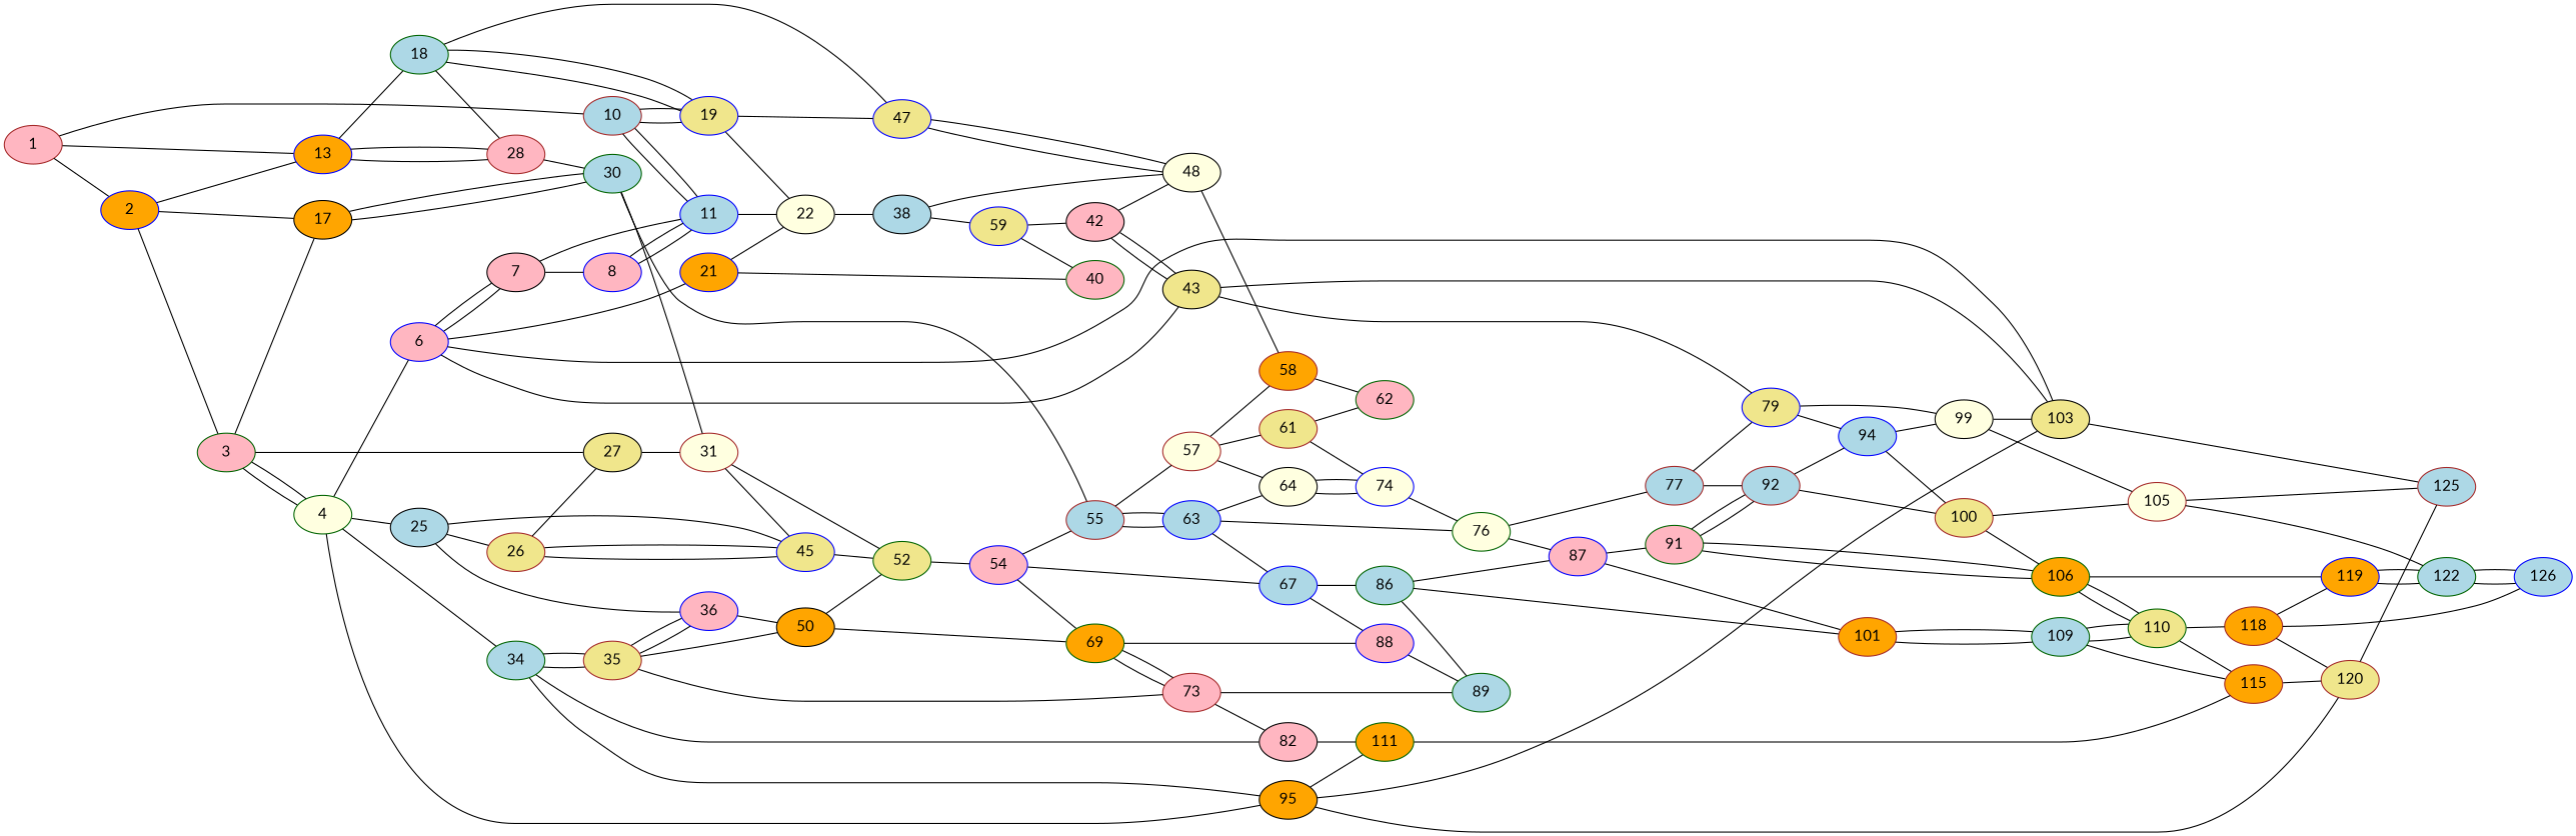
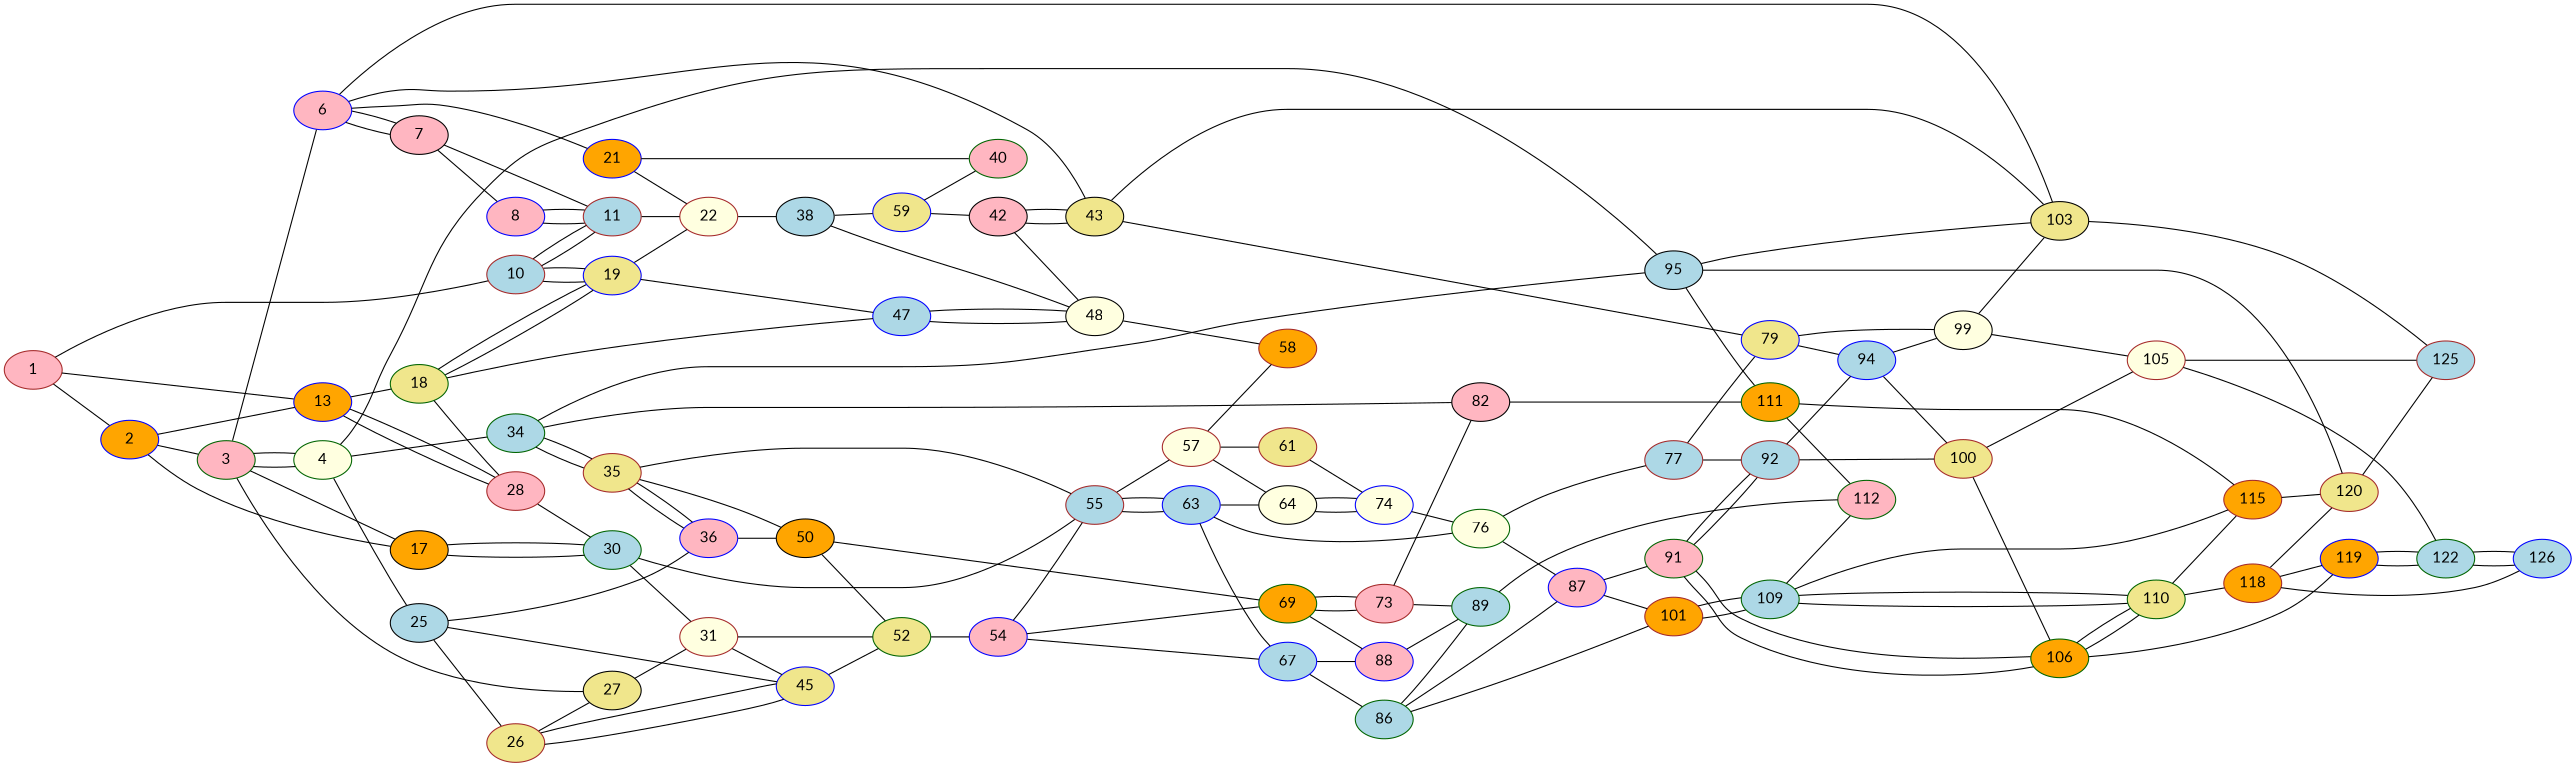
  graph {
    fontname=Lato
    rankdir=LR
    node [color=brown fillcolor=lightblue fontname=Lato style=filled]
    edge [fontname=Lato]
    1 [fillcolor=lightpink super="+9"]
    2 [color=blue fillcolor=orange super="+12"]
    10
    13 [color=blue fillcolor=orange super="+14"]
    3 [color=darkgreen fillcolor=lightpink super="+16"]
    17 [color=black fillcolor=orange]
-   11 [color=blue super="+15"]
+   11 [super="+15"]
    19 [color=blue fillcolor=khaki super="+23"]
-   18 [color=darkgreen super="+29"]
+   18 [color=darkgreen fillcolor=khaki super="+29"]
    28 [fillcolor=lightpink]
    4 [color=darkgreen fillcolor=lightyellow super="+5"]
    27 [color=black fillcolor=khaki]
    30 [color=darkgreen super="+33"]
    6 [color=blue fillcolor=lightpink super="+20"]
    25 [color=black super="+37"]
    34 [color=darkgreen super="+81"]
-   95 [color=black fillcolor=orange super="+127"]
+   95 [color=black super="+127"]
    31 [fillcolor=lightyellow super="+32"]
    7 [color=black fillcolor=lightpink]
    21 [color=blue fillcolor=orange]
    43 [color=black fillcolor=khaki super="+44"]
    103 [color=black fillcolor=khaki super="+108"]
    26 [fillcolor=khaki]
    36 [color=blue fillcolor=lightpink]
    45 [color=blue fillcolor=khaki super="+46"]
    35 [fillcolor=khaki super="+71"]
    82 [color=black fillcolor=lightpink]
    111 [color=darkgreen fillcolor=orange super="+114"]
    120 [fillcolor=khaki super="+128"]
    8 [color=blue fillcolor=lightpink]
-   22 [color=black fillcolor=lightyellow super="+24"]
+   22 [fillcolor=lightyellow super="+24"]
    40 [color=darkgreen fillcolor=lightpink]
    79 [color=blue fillcolor=khaki super="+80"]
    125
-   47 [color=blue fillcolor=khaki]
+   47 [color=blue]
    38 [color=black]
    55 [super="+56"]
    48 [color=black fillcolor=lightyellow super="+49"]
    n39 [color=blue fillcolor=khaki label=59 super="+41"]
    50 [color=black fillcolor=orange super="+51"]
    52 [color=darkgreen fillcolor=khaki super="+53"]
    57 [fillcolor=lightyellow super="+60"]
    63 [color=blue super="+68"]
    54 [color=blue fillcolor=lightpink super="+66"]
    73 [fillcolor=lightpink super="+83"]
    69 [color=darkgreen fillcolor=orange super="+70"]
    89 [color=darkgreen super="+96"]
    42 [color=black fillcolor=lightpink]
    58 [fillcolor=orange super="+59"]
    94 [color=blue super="+98"]
    99 [color=black fillcolor=lightyellow super="+102"]
-   62 [color=darkgreen fillcolor=lightpink super="+65"]
    88 [color=blue fillcolor=lightpink]
    67 [color=blue super="+85"]
    86 [color=darkgreen super="+97"]
    61 [fillcolor=khaki super="+72"]
    64 [color=black fillcolor=lightyellow]
    76 [color=darkgreen fillcolor=lightyellow super="+84"]
    74 [color=blue fillcolor=lightyellow super="+75"]
    77 [super="+78"]
    87 [color=blue fillcolor=lightpink super="+90"]
    101 [fillcolor=orange]
+   112 [color=darkgreen fillcolor=lightpink]
    92 [super="+93"]
    91 [color=darkgreen fillcolor=lightpink]
    100 [fillcolor=khaki super="+104"]
    105 [fillcolor=lightyellow super="+124"]
    115 [fillcolor=orange super="+116"]
    109 [color=darkgreen super="+113"]
    106 [color=darkgreen fillcolor=orange super="+107"]
    110 [color=darkgreen fillcolor=khaki super="+117"]
    119 [color=blue fillcolor=orange]
    122 [color=darkgreen super="+123"]
    126 [color=blue]
    118 [fillcolor=orange super="+121"]
    1 -- 2
    1 -- 10
    1 -- 13
    2 -- 13
    2 -- 3
    2 -- 17
    10 -- 11
    10 -- 11
    10 -- 19
    10 -- 19
    13 -- 18
    13 -- 28
    13 -- 28
    3 -- 17
    3 -- 4
    3 -- 4
    3 -- 27
    17 -- 30
    17 -- 30
    11 -- 22
    19 -- 22
    19 -- 47
    18 -- 19
    18 -- 19
    18 -- 28
    18 -- 47
    28 -- 30
-   4 -- 6
+   3 -- 6
    4 -- 25
    4 -- 34
    4 -- 95
    27 -- 31
    30 -- 31
    30 -- 55
    6 -- 7
    6 -- 7
    6 -- 21
    6 -- 43
    6 -- 103
    25 -- 26
    25 -- 36
    25 -- 45
    34 -- 95
    34 -- 35
    34 -- 35
    34 -- 82
    95 -- 103
    95 -- 111
    95 -- 120
    31 -- 45
    31 -- 52
    7 -- 11
    7 -- 8
    21 -- 22
    21 -- 40
    43 -- 103
    43 -- 79
    103 -- 125
    26 -- 27
    26 -- 45
    26 -- 45
    36 -- 50
    45 -- 52
    35 -- 36
    35 -- 36
    35 -- 50
-   35 -- 73
+   35 -- 55
    82 -- 111
+   111 -- 112
    111 -- 115
    120 -- 125
    8 -- 11
    8 -- 11
    22 -- 38
    79 -- 94
    79 -- 99
    47 -- 48
    47 -- 48
    38 -- 48
    38 -- n39
    55 -- 57
    55 -- 63
    55 -- 63
    48 -- 58
    n39 -- 40 [weight=2]
    n39 -- 42
    50 -- 52
    50 -- 69
    52 -- 54
    57 -- 58
    57 -- 61
    57 -- 64
    63 -- 67
    63 -- 64
    63 -- 76
    54 -- 55
    54 -- 69
    54 -- 67
    73 -- 82
    73 -- 89
    69 -- 73
    69 -- 73
    69 -- 88
+   89 -- 112
    42 -- 43
    42 -- 43
    42 -- 48
-   58 -- 62 [weight=2]
    94 -- 99
    94 -- 100
    99 -- 103
    99 -- 105
    88 -- 89
    67 -- 88
    67 -- 86
    86 -- 89
    86 -- 87
    86 -- 101
-   61 -- 62 [weight=2]
    61 -- 74
    64 -- 74
    64 -- 74
    76 -- 77
    76 -- 87
    74 -- 76
    77 -- 79
    77 -- 92
    87 -- 101
    87 -- 91
    101 -- 109
    101 -- 109
    92 -- 94
    92 -- 100
    91 -- 92
    91 -- 92
    91 -- 106
    91 -- 106
    100 -- 105
    100 -- 106
    105 -- 125
    105 -- 122
    115 -- 120
+   109 -- 112
    109 -- 115
    109 -- 110
    109 -- 110
    106 -- 110
    106 -- 110
    106 -- 119
    110 -- 115
    110 -- 118
    119 -- 122
    119 -- 122
    122 -- 126 [weight=2]
    122 -- 126
    118 -- 120
    118 -- 119
    118 -- 126
  }
